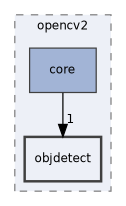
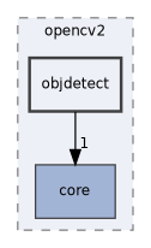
  digraph {
    compound=true
    node [color=grey25 fontname=Helvetica fontsize=10 shape=box]
    n1 [fillcolor="#a2b4d6" label=core style="filled,"]
    n2 [fillcolor="#edf0f7" label=objdetect style="filled,bold,"]
    subgraph cluster_1 {
      bgcolor="#edf0f7"
      fontname=Helvetica
      fontsize=10
      label=opencv2
      pencolor=grey50
      style="filled,dashed,"
      n1
      n2
    }
-   n1 -> n2 [fontname=Helvetica fontsize=10 headlabel=1 labeldistance=1.5 labelfontname=Helvetica labelfontsize=10]
+   n2 -> n1 [fontname=Helvetica fontsize=10 headlabel=1 labeldistance=1.5 labelfontname=Helvetica labelfontsize=10]
  }
